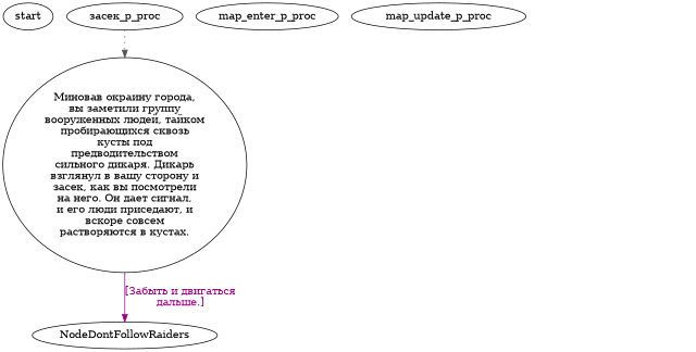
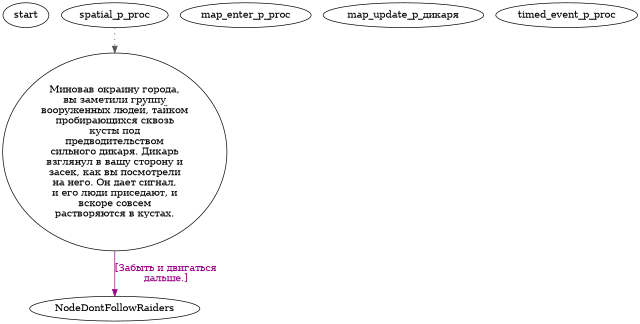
  digraph {
    node [color="#000000" fillcolor="#FFFFFF" style=filled]
    start
    n2 [label="Миновав окраину города,\nвы заметили группу\nвооруженных людей, тайком\nпробирающихся сквозь\nкусты под\nпредводительством\nсильного дикаря. Дикарь\nвзглянул в вашу сторону и\nзасек, как вы посмотрели\nна него. Он дает сигнал,\nи его люди приседают, и\nвскоре совсем\nрастворяются в кустах."]
-   spatial_p_proc [label="засек_p_proc"]
+   spatial_p_proc
    NodeDontFollowRaiders
    map_enter_p_proc
-   map_update_p_proc
+   map_update_p_proc [label="map_update_p_дикаря"]
+   timed_event_p_proc
    n2 -> NodeDontFollowRaiders [color="#990082" fontcolor="#990082" label="[Забыть и двигаться\nдальше.]"]
    spatial_p_proc -> n2 [color="#555555" style=dotted]
  }
